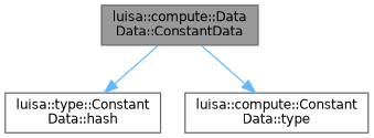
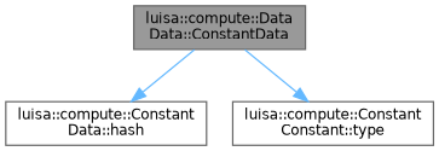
  digraph {
    rankdir=TB
    node [color=grey40 fillcolor=white fontname=Helvetica fontsize=10 shape=box style=filled]
    edge [color=steelblue1 fontname=Helvetica fontsize=10 labelfontname=Helvetica labelfontsize=10 style=solid]
    n1 [color=gray40 fillcolor=grey60 fontcolor=black height=0.2 label="luisa::compute::Data\lData::ConstantData" width=0.4]
-   n2 [height=0.2 label="luisa::type::Constant\lData::hash" width=0.4]
-   n3 [height=0.2 label="luisa::compute::Constant\lData::type" width=0.4]
+   n2 [height=0.2 label="luisa::compute::Constant\lData::hash" width=0.4]
+   n3 [height=0.2 label="luisa::compute::Constant\lConstant::type" width=0.4]
    n1 -> n2
    n1 -> n3
  }
